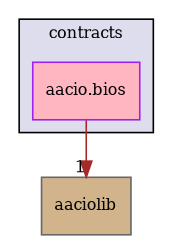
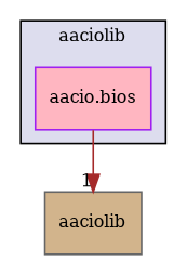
  digraph {
    compound=true
    fontname="DejaVu Serif"
    node [fontname="DejaVu Serif" fontsize=10 shape=box style=filled]
    n1 [fillcolor=lightpink label="aacio.bios" pencolor=black color=purple]
    n2 [label=aaciolib fillcolor=tan color=gray40]
    subgraph cluster_1 {
      bgcolor="#ddddee"
      fontsize=10
-     label=contracts
+     label=aaciolib
      pencolor=black
      n1
    }
    n1 -> n2 [headlabel=1 labeldistance=1.5 labelfontname=Helvetica labelfontsize=10 color=brown fontname="DejaVu Serif"]
  }
